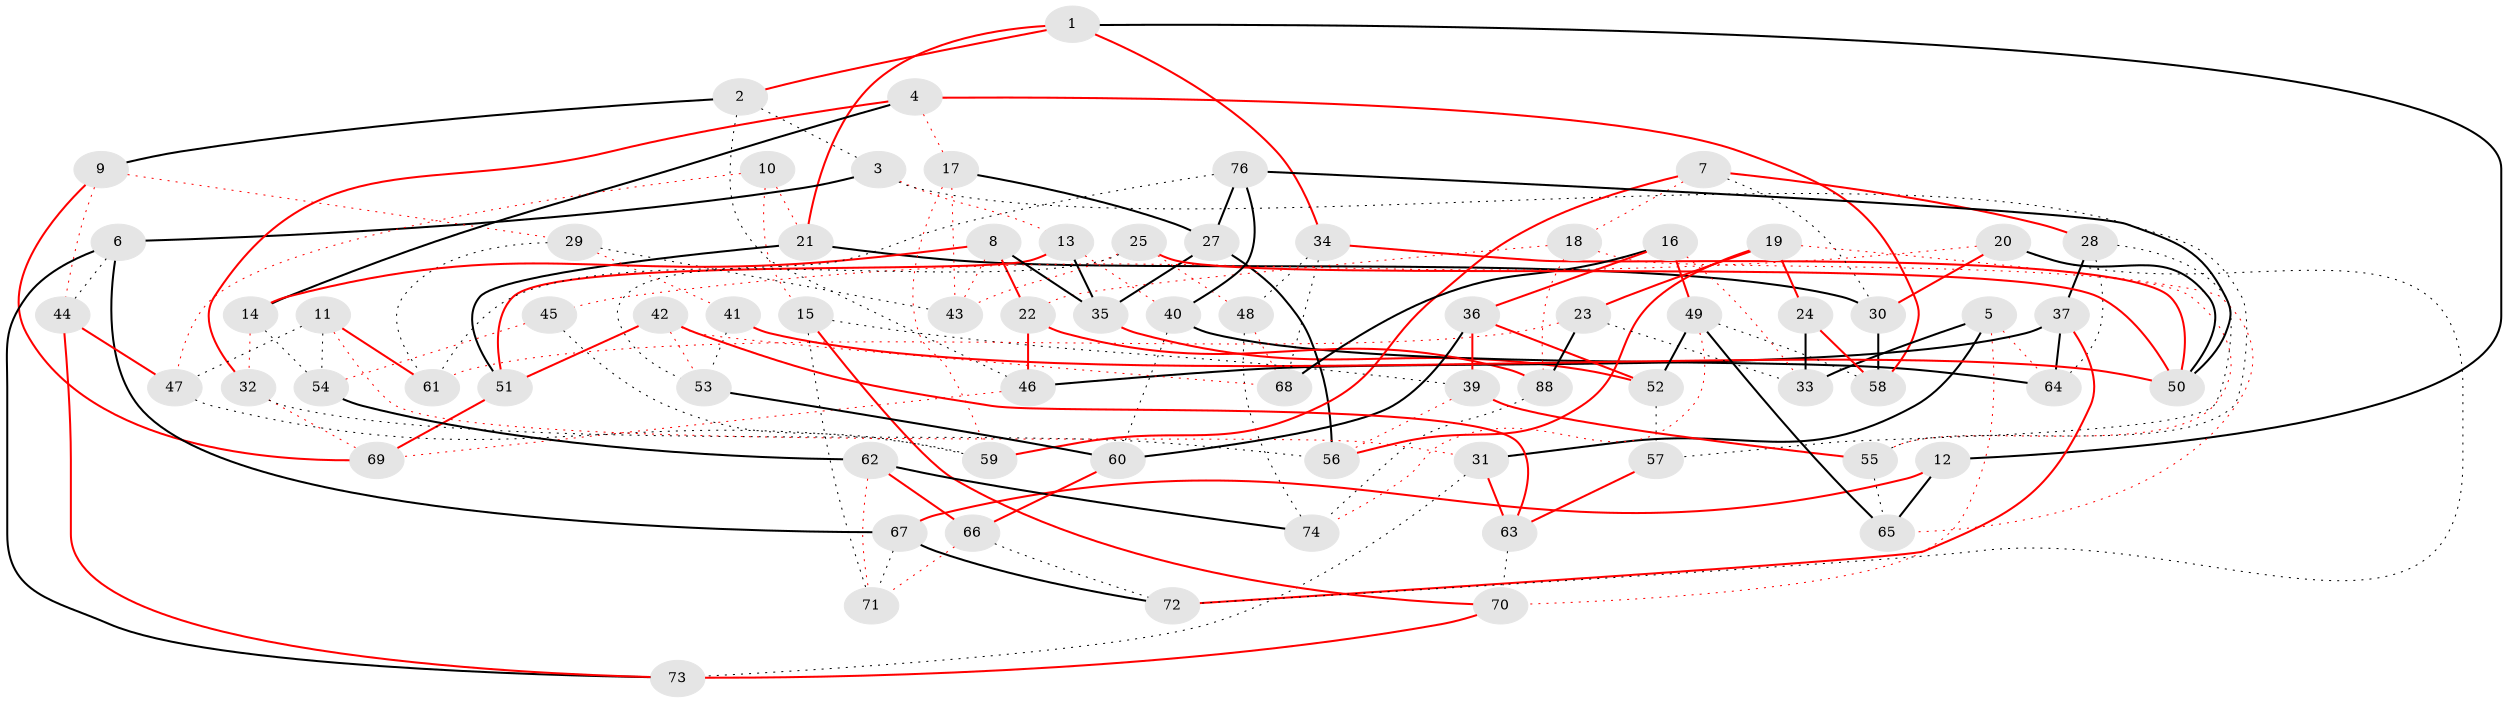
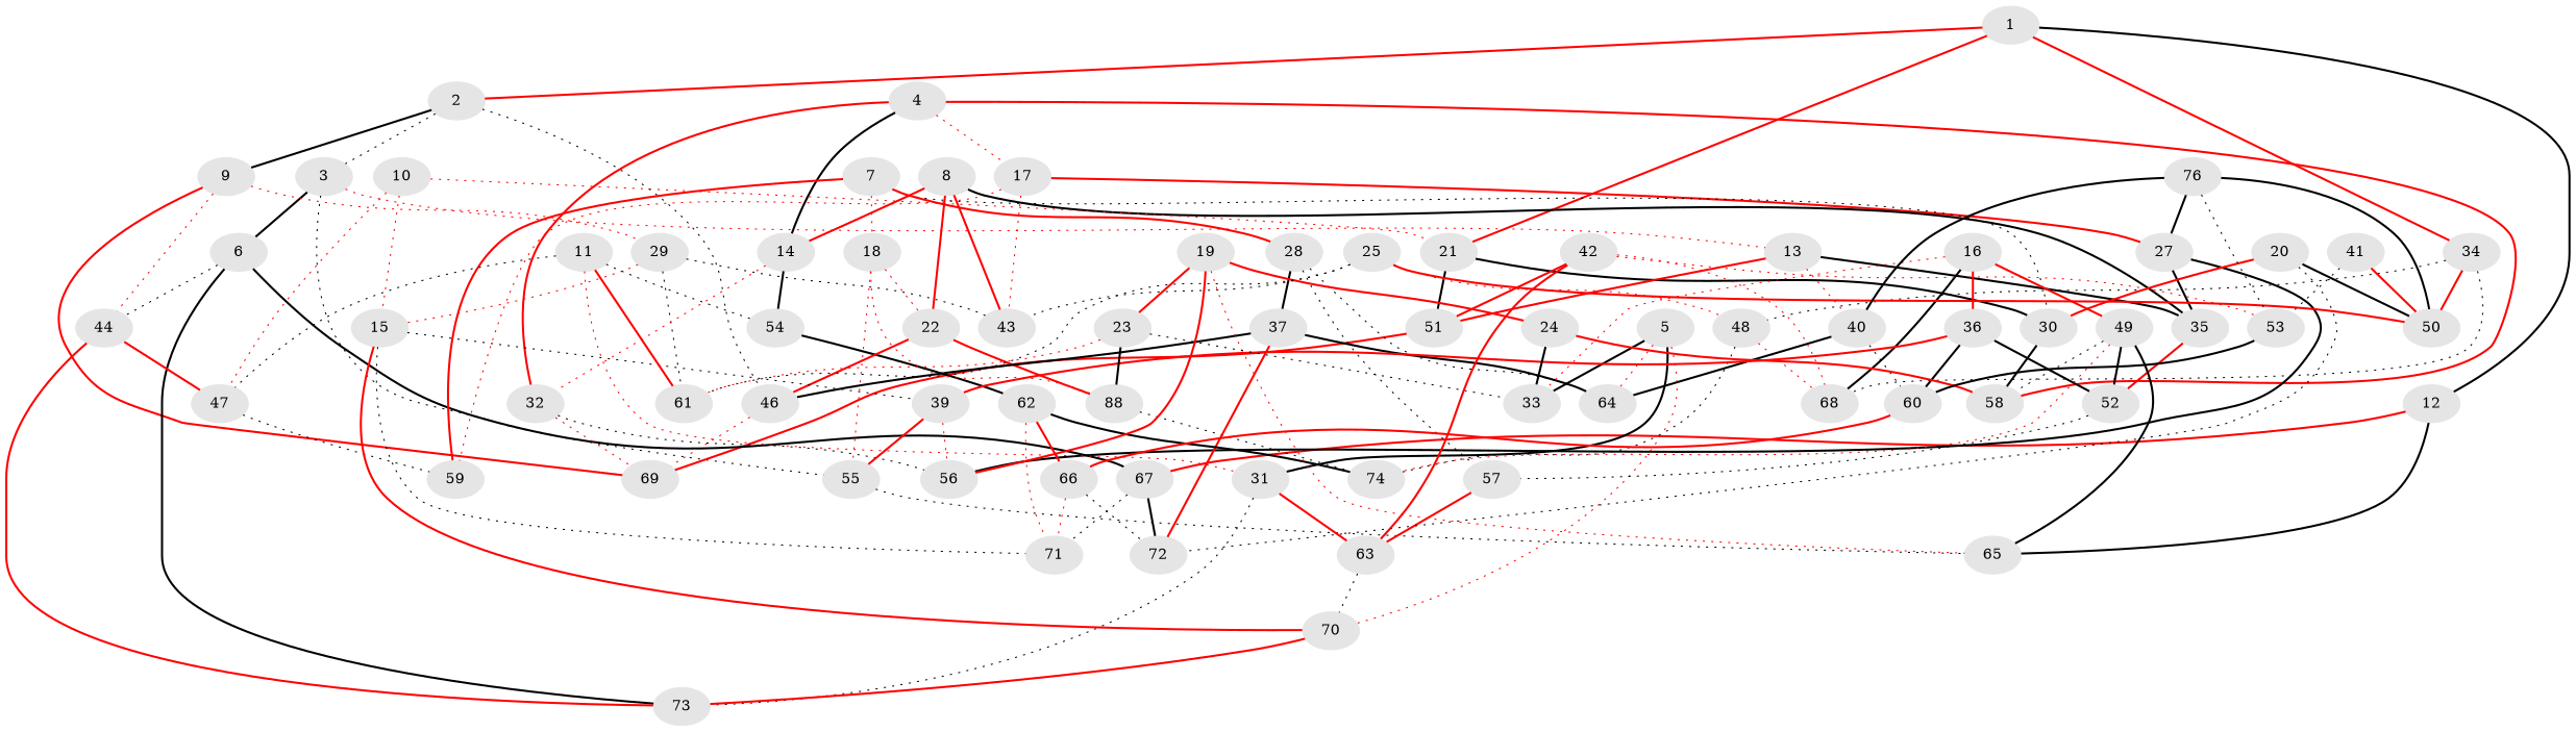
  graph {
    node [color=gray90 style=filled]
    edge [color=red style=bold]
    1
    2
    12
    21
    34
    3
    9
    46
    67
    65
    30
    51
    68
    50
    48
    6
    13
    55
    44
    29
    69
    73
    35
    40
    4
    14
    17
    32
    58
    54
    59
    43
    27
    56
    5
    31
    33
    64
    70
    63
    47
    71
    72
    7
    18
    28
    22
    n48 [label=88]
    57
    37
    8
    52
    61
    41
    10
    15
    39
    11
    62
-   45
    60
    16
    36
    49
    74
    19
    23
    24
    20
    53
    25
    n72 [label=76]
    66
    42
    1 -- 2
    1 -- 12 [color=black]
    1 -- 21
    1 -- 34
    2 -- 3 [color=black style=dotted]
    2 -- 9 [color=black]
    2 -- 46 [color=black style=dotted]
    12 -- 67
    12 -- 65 [color=black]
    21 -- 30 [color=black]
    21 -- 51 [color=black]
    34 -- 68 [color=black style=dotted]
    34 -- 50
    34 -- 48 [color=black style=dotted]
    3 -- 6 [color=black]
    3 -- 13 [style=dotted]
    3 -- 55 [color=black style=dotted]
    9 -- 44 [style=dotted]
    9 -- 29 [style=dotted]
    9 -- 69
    46 -- 69 [style=dotted]
    67 -- 71 [color=black style=dotted]
    67 -- 72 [color=black]
    30 -- 58 [color=black]
    51 -- 69
    48 -- 68 [style=dotted]
    48 -- 74 [color=black style=dotted]
    6 -- 67 [color=black]
    6 -- 44 [color=black style=dotted]
    6 -- 73 [color=black]
    13 -- 51
    13 -- 35 [color=black]
    13 -- 40 [style=dotted]
    55 -- 65 [color=black style=dotted]
    44 -- 73
    44 -- 47
    29 -- 43 [color=black style=dotted]
    29 -- 61 [color=black style=dotted]
-   29 -- 41 [style=dotted]
+   29 -- 15 [style=dotted]
    35 -- 52
    40 -- 64 [color=black]
    40 -- 60 [color=black style=dotted]
    4 -- 14 [color=black]
    4 -- 17 [style=dotted]
    4 -- 32
    4 -- 58
    14 -- 32 [style=dotted]
-   14 -- 54 [color=black style=dotted]
+   14 -- 54 [color=black]
    17 -- 59 [style=dotted]
    17 -- 43 [style=dotted]
-   17 -- 27 [color=black]
+   17 -- 27
    32 -- 69 [style=dotted]
    32 -- 56 [color=black style=dotted]
    54 -- 62 [color=black]
    27 -- 35 [color=black]
    27 -- 56 [color=black]
    5 -- 31 [color=black]
    5 -- 33 [color=black]
    5 -- 64 [style=dotted]
    5 -- 70 [style=dotted]
    31 -- 73 [color=black style=dotted]
    31 -- 63
    70 -- 73
    63 -- 70 [color=black style=dotted]
    47 -- 59 [color=black style=dotted]
    7 -- 30 [color=black style=dotted]
    7 -- 59
    7 -- 18 [style=dotted]
    7 -- 28
    18 -- 55 [style=dotted]
    18 -- 22 [style=dotted]
    18 -- n48 [style=dotted]
    28 -- 64 [color=black style=dotted]
    28 -- 57 [color=black style=dotted]
    28 -- 37 [color=black]
    22 -- 46
    22 -- n48
    n48 -- 74 [color=black style=dotted]
    57 -- 63
    37 -- 46 [color=black]
    37 -- 64 [color=black]
    37 -- 72
    8 -- 35 [color=black]
    8 -- 14
-   8 -- 43 [style=dotted]
+   8 -- 43
    8 -- 22
    52 -- 57 [color=black style=dotted]
    41 -- 50
    41 -- 53 [color=black style=dotted]
    10 -- 21 [style=dotted]
    10 -- 47 [style=dotted]
    10 -- 15 [style=dotted]
    15 -- 70
    15 -- 71 [color=black style=dotted]
    15 -- 39 [color=black style=dotted]
    39 -- 55
    39 -- 56 [style=dotted]
    11 -- 54 [color=black style=dotted]
    11 -- 31 [style=dotted]
    11 -- 47 [color=black style=dotted]
    11 -- 61
    62 -- 71 [style=dotted]
    62 -- 74 [color=black]
    62 -- 66
-   45 -- 54 [style=dotted]
-   45 -- 59 [color=black style=dotted]
    60 -- 66
    16 -- 68 [color=black]
    16 -- 33 [style=dotted]
    16 -- 36
    16 -- 49
-   36 -- 52
+   36 -- 52 [color=black]
    36 -- 39
    36 -- 60 [color=black]
    49 -- 65 [color=black]
    49 -- 58 [color=black style=dotted]
    49 -- 52 [color=black]
    49 -- 74 [style=dotted]
    19 -- 65 [style=dotted]
    19 -- 56
    19 -- 23
    19 -- 24
    23 -- 33 [color=black style=dotted]
    23 -- n48 [color=black]
    23 -- 61 [style=dotted]
    24 -- 58
    24 -- 33 [color=black]
    20 -- 30
    20 -- 50 [color=black]
    20 -- 72 [color=black style=dotted]
-   20 -- 45 [style=dotted]
    53 -- 60 [color=black]
    25 -- 50
    25 -- 48 [style=dotted]
-   25 -- 43 [style=dotted]
+   25 -- 43 [color=black style=dotted]
    25 -- 61 [color=black style=dotted]
    n72 -- 50 [color=black]
    n72 -- 40 [color=black]
    n72 -- 27 [color=black]
    n72 -- 53 [color=black style=dotted]
    66 -- 71 [style=dotted]
    66 -- 72 [color=black style=dotted]
    42 -- 51
    42 -- 68 [style=dotted]
    42 -- 63
    42 -- 53 [style=dotted]
  }
